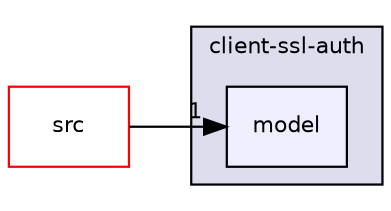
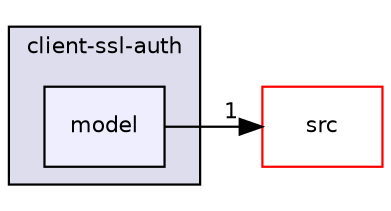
  digraph {
    compound=true
    rankdir=LR
    node [fontname=Helvetica fontsize=10 shape=box style=filled]
    n1 [fillcolor="#eeeeff" label=model pencolor=black]
    n2 [color=red fillcolor=white label=src]
    subgraph cluster_1 {
      bgcolor="#ddddee"
      fontname=Helvetica
      fontsize=10
      label="client-ssl-auth"
      pencolor=black
      n1
    }
-   n2 -> n1 [headlabel=1 labeldistance=1.5 labelfontname=Helvetica labelfontsize=10]
+   n1 -> n2 [headlabel=1 labeldistance=1.5 labelfontname=Helvetica labelfontsize=10]
  }
